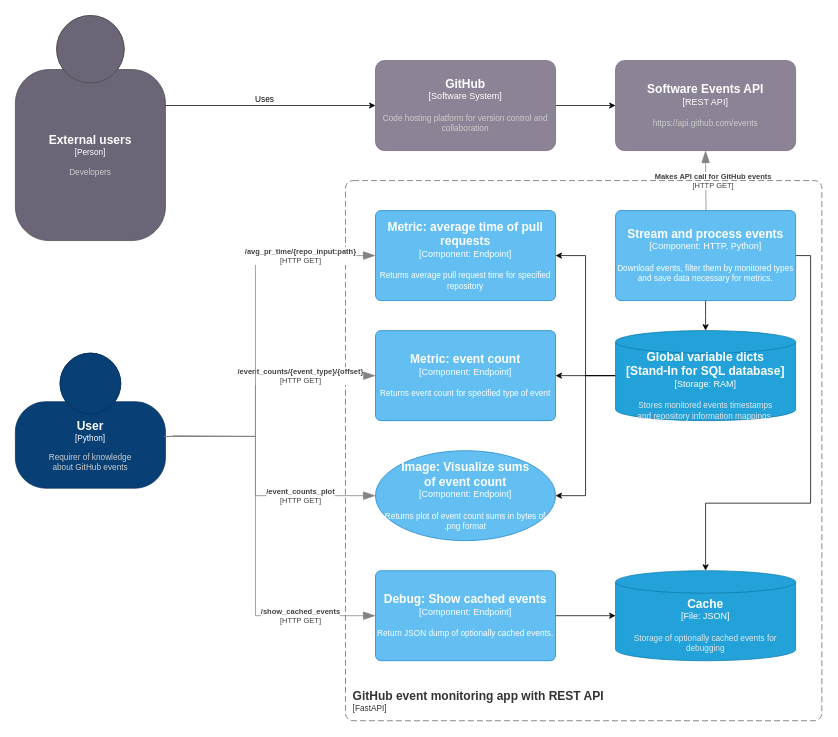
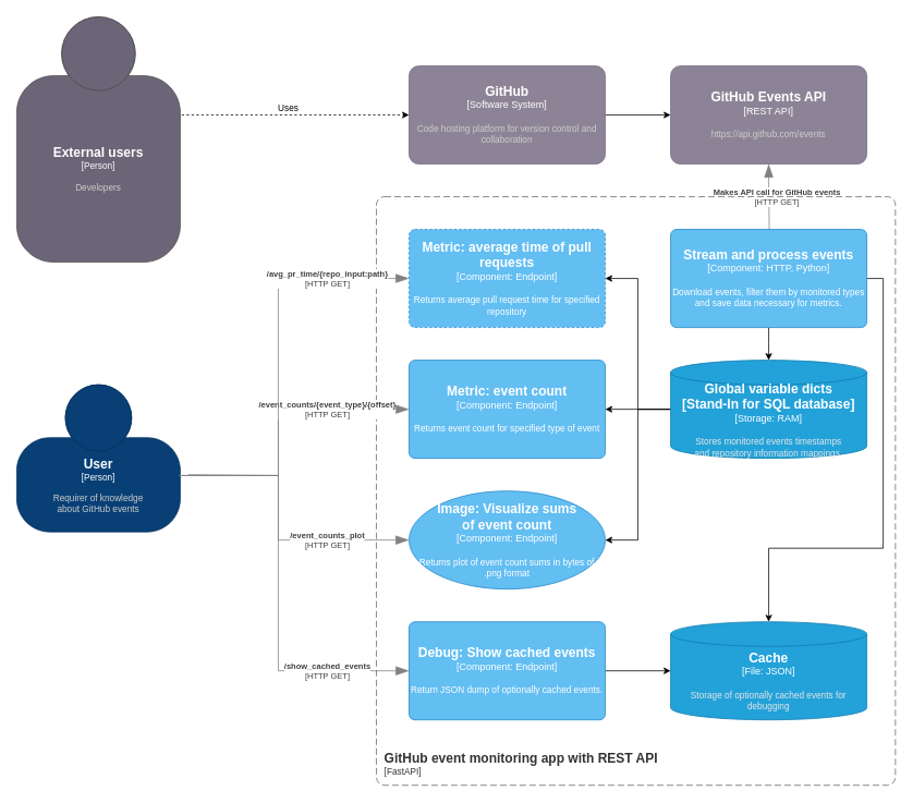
  <mxCell id="0" />
  <mxCell id="1" parent="0" />
- <mxCell id="2" value="&lt;font style=&quot;font-size: 16px&quot;&gt;&lt;b&gt;User&lt;/b&gt;&lt;/font&gt;&lt;div&gt;[Python]&lt;/div&gt;&lt;br&gt;&lt;div&gt;&lt;font style=&quot;font-size: 11px&quot;&gt;&lt;font color=&quot;#cccccc&quot;&gt;Requirer of knowledge&#10;about GitHub events&lt;/font&gt;&lt;/div&gt;" style="html=1;fontSize=11;dashed=0;whiteSpace=wrap;fillColor=#083F75;strokeColor=#06315C;fontColor=#ffffff;shape=mxgraph.c4.person2;align=center;metaEdit=1;points=[[0.5,0,0],[1,0.5,0],[1,0.75,0],[0.75,1,0],[0.5,1,0],[0.25,1,0],[0,0.75,0],[0,0.5,0]];resizable=0;" parent="1" vertex="1"><mxGeometry x="20" y="470" width="200" height="180" as="geometry" /></mxCell>
- <mxCell id="3" style="edgeStyle=orthogonalEdgeStyle;rounded=0;orthogonalLoop=1;jettySize=auto;html=1;entryX=0;entryY=0.5;entryDx=0;entryDy=0;entryPerimeter=0;exitX=0.97;exitY=0.494;exitDx=0;exitDy=0;exitPerimeter=0;" parent="1" source="5" target="7" edge="1"><mxGeometry relative="1" as="geometry"><mxPoint x="860" y="-85" as="targetPoint" /><mxPoint x="590" y="-20" as="sourcePoint" /><Array as="points"><mxPoint x="214" y="140" /></Array></mxGeometry></mxCell>
+ <mxCell id="2" value="&lt;font style=&quot;font-size: 16px&quot;&gt;&lt;b&gt;User&lt;/b&gt;&lt;/font&gt;&lt;div&gt;[Person]&lt;/div&gt;&lt;br&gt;&lt;div&gt;&lt;font style=&quot;font-size: 11px&quot;&gt;&lt;font color=&quot;#cccccc&quot;&gt;Requirer of knowledge&#10;about GitHub events&lt;/font&gt;&lt;/div&gt;" style="html=1;fontSize=11;dashed=0;whiteSpace=wrap;fillColor=#083F75;strokeColor=#06315C;fontColor=#ffffff;shape=mxgraph.c4.person2;align=center;metaEdit=1;points=[[0.5,0,0],[1,0.5,0],[1,0.75,0],[0.75,1,0],[0.5,1,0],[0.25,1,0],[0,0.75,0],[0,0.5,0]];resizable=0;" parent="1" vertex="1"><mxGeometry x="20" y="470" width="200" height="180" as="geometry" /></mxCell>
+ <mxCell id="3" style="edgeStyle=orthogonalEdgeStyle;rounded=0;orthogonalLoop=1;jettySize=auto;html=1;entryX=0;entryY=0.5;entryDx=0;entryDy=0;entryPerimeter=0;exitX=0.97;exitY=0.494;exitDx=0;exitDy=0;exitPerimeter=0;dashed=1;" parent="1" source="5" target="7" edge="1"><mxGeometry relative="1" as="geometry"><mxPoint x="860" y="-85" as="targetPoint" /><mxPoint x="590" y="-20" as="sourcePoint" /><Array as="points"><mxPoint x="214" y="140" /></Array></mxGeometry></mxCell>
  <mxCell id="4" value="Uses" style="edgeLabel;html=1;align=center;verticalAlign=middle;resizable=0;points=[];" parent="3" vertex="1" connectable="0"><mxGeometry x="-0.2" relative="1" as="geometry"><mxPoint x="40" y="-9" as="offset" /></mxGeometry></mxCell>
  <mxCell id="5" value="&lt;font style=&quot;font-size: 16px&quot;&gt;&lt;b&gt;External users&lt;/b&gt;&lt;/font&gt;&lt;div&gt;[Person]&lt;/div&gt;&lt;br&gt;&lt;div&gt;&lt;font style=&quot;font-size: 11px&quot;&gt;&lt;font color=&quot;#cccccc&quot;&gt;Developers&lt;/font&gt;&lt;/div&gt;" style="html=1;fontSize=11;dashed=0;whiteSpace=wrap;fillColor=#6C6477;strokeColor=#4D4D4D;fontColor=#ffffff;shape=mxgraph.c4.person2;align=center;metaEdit=1;points=[[0.5,0,0],[1,0.5,0],[1,0.75,0],[0.75,1,0],[0.5,1,0],[0.25,1,0],[0,0.75,0],[0,0.5,0]];resizable=0;" parent="1" vertex="1"><mxGeometry x="20" y="20" width="200" height="300" as="geometry" /></mxCell>
  <mxCell id="6" style="edgeStyle=orthogonalEdgeStyle;rounded=0;orthogonalLoop=1;jettySize=auto;html=1;entryX=0;entryY=0.5;entryDx=0;entryDy=0;entryPerimeter=0;" parent="1" source="7" target="8" edge="1"><mxGeometry relative="1" as="geometry" /></mxCell>
  <mxCell id="7" value="&lt;font style=&quot;font-size: 16px&quot;&gt;&lt;b&gt;GitHub&lt;/b&gt;&lt;/font&gt;&lt;div&gt;[Software System]&lt;/div&gt;&lt;br&gt;&lt;div&gt;&lt;font style=&quot;font-size: 11px&quot;&gt;&lt;font color=&quot;#cccccc&quot;&gt;Code hosting platform for version control and collaboration&lt;/font&gt;&lt;/div&gt;" style="rounded=1;whiteSpace=wrap;html=1;labelBackgroundColor=none;fillColor=#8C8496;fontColor=#ffffff;align=center;arcSize=10;strokeColor=#736782;metaEdit=1;resizable=0;points=[[0.25,0,0],[0.5,0,0],[0.75,0,0],[1,0.25,0],[1,0.5,0],[1,0.75,0],[0.75,1,0],[0.5,1,0],[0.25,1,0],[0,0.75,0],[0,0.5,0],[0,0.25,0]];" parent="1" vertex="1"><mxGeometry x="500" y="80" width="240" height="120" as="geometry" /></mxCell>
- <mxCell id="8" value="&lt;font style=&quot;font-size: 16px&quot;&gt;&lt;b&gt;Software Events API&lt;/b&gt;&lt;/font&gt;&lt;div&gt;[REST API]&lt;/div&gt;&lt;br&gt;&lt;div&gt;&lt;font style=&quot;font-size: 11px&quot;&gt;&lt;font color=&quot;#cccccc&quot;&gt;https://api.github.com/events&lt;/font&gt;&lt;/div&gt;" style="rounded=1;whiteSpace=wrap;html=1;labelBackgroundColor=none;fillColor=#8C8496;fontColor=#ffffff;align=center;arcSize=10;strokeColor=#736782;metaEdit=1;resizable=0;points=[[0.25,0,0],[0.5,0,0],[0.75,0,0],[1,0.25,0],[1,0.5,0],[1,0.75,0],[0.75,1,0],[0.5,1,0],[0.25,1,0],[0,0.75,0],[0,0.5,0],[0,0.25,0]];" parent="1" vertex="1"><mxGeometry x="820" y="80" width="240" height="120" as="geometry" /></mxCell>
+ <mxCell id="8" value="&lt;font style=&quot;font-size: 16px&quot;&gt;&lt;b&gt;GitHub Events API&lt;/b&gt;&lt;/font&gt;&lt;div&gt;[REST API]&lt;/div&gt;&lt;br&gt;&lt;div&gt;&lt;font style=&quot;font-size: 11px&quot;&gt;&lt;font color=&quot;#cccccc&quot;&gt;https://api.github.com/events&lt;/font&gt;&lt;/div&gt;" style="rounded=1;whiteSpace=wrap;html=1;labelBackgroundColor=none;fillColor=#8C8496;fontColor=#ffffff;align=center;arcSize=10;strokeColor=#736782;metaEdit=1;resizable=0;points=[[0.25,0,0],[0.5,0,0],[0.75,0,0],[1,0.25,0],[1,0.5,0],[1,0.75,0],[0.75,1,0],[0.5,1,0],[0.25,1,0],[0,0.75,0],[0,0.5,0],[0,0.25,0]];" parent="1" vertex="1"><mxGeometry x="820" y="80" width="240" height="120" as="geometry" /></mxCell>
  <mxCell id="9" value="&lt;div style=&quot;text-align: left&quot;&gt;&lt;div style=&quot;text-align: center&quot;&gt;&lt;b&gt;Makes API call for GitHub events&lt;/b&gt;&lt;/div&gt;&lt;div style=&quot;text-align: center&quot;&gt;[HTTP GET]&lt;/div&gt;&lt;/div&gt;" style="endArrow=blockThin;html=1;fontSize=10;fontColor=#404040;strokeWidth=1;endFill=1;strokeColor=#828282;elbow=vertical;metaEdit=1;endSize=14;startSize=14;jumpStyle=arc;jumpSize=16;rounded=0;edgeStyle=orthogonalEdgeStyle;entryX=0.5;entryY=1;entryDx=0;entryDy=0;entryPerimeter=0;" parent="1" target="8" edge="1"><mxGeometry x="0.347" y="-10" width="240" relative="1" as="geometry"><mxPoint x="939.5" y="320" as="sourcePoint" /><mxPoint x="939.5" y="200" as="targetPoint" /><Array as="points"><mxPoint x="941" y="320" /><mxPoint x="941" y="260" /><mxPoint x="940" y="260" /><mxPoint x="940" y="200" /></Array><mxPoint as="offset" /></mxGeometry></mxCell>
  <mxCell id="10" value="&lt;font style=&quot;font-size: 16px&quot;&gt;&lt;b&gt;&lt;div style=&quot;text-align: left&quot;&gt;GitHub event monitoring app with REST API&lt;/div&gt;&lt;/b&gt;&lt;/font&gt;&lt;div style=&quot;text-align: left&quot;&gt;[FastAPI]&lt;/div&gt;" style="rounded=1;fontSize=11;whiteSpace=wrap;html=1;dashed=1;arcSize=20;fillColor=none;strokeColor=#666666;fontColor=#333333;labelBackgroundColor=none;align=left;verticalAlign=bottom;labelBorderColor=none;spacingTop=0;spacing=10;dashPattern=8 4;metaEdit=1;rotatable=0;perimeter=rectanglePerimeter;noLabel=0;labelPadding=0;allowArrows=0;connectable=0;expand=0;recursiveResize=0;editable=1;pointerEvents=0;absoluteArcSize=1;points=[[0.25,0,0],[0.5,0,0],[0.75,0,0],[1,0.25,0],[1,0.5,0],[1,0.75,0],[0.75,1,0],[0.5,1,0],[0.25,1,0],[0,0.75,0],[0,0.5,0],[0,0.25,0]];" parent="1" vertex="1"><mxGeometry y="240" width="635" height="720" as="geometry" x="460" /></mxCell>
  <mxCell id="11" value="&lt;font style=&quot;font-size: 16px&quot;&gt;&lt;b&gt;Cache&lt;/b&gt;&lt;/font&gt;&lt;div&gt;[File:&amp;nbsp;JSON]&lt;/div&gt;&lt;br&gt;&lt;div&gt;&lt;font style=&quot;font-size: 11px&quot;&gt;&lt;font color=&quot;#E6E6E6&quot;&gt;Storage of optionally cached events for debugging&lt;/font&gt;&lt;/div&gt;" style="shape=cylinder3;size=15;whiteSpace=wrap;html=1;boundedLbl=1;rounded=0;labelBackgroundColor=none;fillColor=#23A2D9;fontSize=12;fontColor=#ffffff;align=center;strokeColor=#0E7DAD;metaEdit=1;points=[[0.5,0,0],[1,0.25,0],[1,0.5,0],[1,0.75,0],[0.5,1,0],[0,0.75,0],[0,0.5,0],[0,0.25,0]];resizable=0;" parent="1" vertex="1"><mxGeometry x="820" y="760" width="240" height="120" as="geometry" /></mxCell>
  <mxCell id="12" value="&lt;font style=&quot;font-size: 16px&quot;&gt;&lt;b&gt;Metric: event count&lt;/b&gt;&lt;/font&gt;&lt;div&gt;[Component: Endpoint]&lt;/div&gt;&lt;br&gt;&lt;div&gt;&lt;font style=&quot;font-size: 11px&quot;&gt;Returns event count for specified type of event&lt;/font&gt;&lt;/div&gt;" style="rounded=1;whiteSpace=wrap;html=1;labelBackgroundColor=none;fillColor=#63BEF2;fontColor=#ffffff;align=center;arcSize=6;strokeColor=#2086C9;metaEdit=1;resizable=0;points=[[0.25,0,0],[0.5,0,0],[0.75,0,0],[1,0.25,0],[1,0.5,0],[1,0.75,0],[0.75,1,0],[0.5,1,0],[0.25,1,0],[0,0.75,0],[0,0.5,0],[0,0.25,0]];" parent="1" vertex="1"><mxGeometry x="500" y="440" width="240" height="120" as="geometry" /></mxCell>
  <mxCell id="13" value="&lt;font style=&quot;font-size: 16px&quot;&gt;&lt;b&gt;Image: Visualize sums&#10; of event count&lt;/b&gt;&lt;/font&gt;&lt;div&gt;[Component: Endpoint]&lt;/div&gt;&lt;br&gt;&lt;div&gt;&lt;font style=&quot;font-size: 11px&quot;&gt;Returns plot of event count sums in bytes of .png format&lt;/font&gt;&lt;/div&gt;" style="ellipse;whiteSpace=wrap;html=1;labelBackgroundColor=none;fillColor=#63BEF2;fontColor=#ffffff;align=center;arcSize=6;strokeColor=#2086C9;metaEdit=1;resizable=0;points=[[0.25,0,0],[0.5,0,0],[0.75,0,0],[1,0.25,0],[1,0.5,0],[1,0.75,0],[0.75,1,0],[0.5,1,0],[0.25,1,0],[0,0.75,0],[0,0.5,0],[0,0.25,0]];" parent="1" vertex="1"><mxGeometry x="500" y="600" width="240" height="120" as="geometry" /></mxCell>
- <mxCell id="14" value="&lt;font style=&quot;font-size: 16px&quot;&gt;&lt;b&gt;Metric: average time of pull requests&lt;/b&gt;&lt;/font&gt;&lt;div&gt;[Component: Endpoint]&lt;/div&gt;&lt;br&gt;&lt;div&gt;&lt;font style=&quot;font-size: 11px&quot;&gt;Returns average pull request time for specified repository&lt;/font&gt;&lt;/div&gt;" style="rounded=1;whiteSpace=wrap;html=1;labelBackgroundColor=none;fillColor=#63BEF2;fontColor=#ffffff;align=center;arcSize=6;strokeColor=#2086C9;metaEdit=1;resizable=0;points=[[0.25,0,0],[0.5,0,0],[0.75,0,0],[1,0.25,0],[1,0.5,0],[1,0.75,0],[0.75,1,0],[0.5,1,0],[0.25,1,0],[0,0.75,0],[0,0.5,0],[0,0.25,0]];" parent="1" vertex="1"><mxGeometry x="500" y="280" width="240" height="120" as="geometry" /></mxCell>
+ <mxCell id="14" value="&lt;font style=&quot;font-size: 16px&quot;&gt;&lt;b&gt;Metric: average time of pull requests&lt;/b&gt;&lt;/font&gt;&lt;div&gt;[Component: Endpoint]&lt;/div&gt;&lt;br&gt;&lt;div&gt;&lt;font style=&quot;font-size: 11px&quot;&gt;Returns average pull request time for specified repository&lt;/font&gt;&lt;/div&gt;" style="rounded=1;whiteSpace=wrap;html=1;labelBackgroundColor=none;fillColor=#63BEF2;fontColor=#ffffff;align=center;arcSize=6;strokeColor=#2086C9;metaEdit=1;resizable=0;points=[[0.25,0,0],[0.5,0,0],[0.75,0,0],[1,0.25,0],[1,0.5,0],[1,0.75,0],[0.75,1,0],[0.5,1,0],[0.25,1,0],[0,0.75,0],[0,0.5,0],[0,0.25,0]];dashed=1;" parent="1" vertex="1"><mxGeometry x="500" y="280" width="240" height="120" as="geometry" /></mxCell>
  <mxCell id="15" value="" style="edgeStyle=orthogonalEdgeStyle;rounded=0;orthogonalLoop=1;jettySize=auto;html=1;" parent="1" source="16" target="11" edge="1"><mxGeometry relative="1" as="geometry" /></mxCell>
  <mxCell id="16" value="&lt;font style=&quot;font-size: 16px&quot;&gt;&lt;b&gt;Debug: Show cached events&lt;/b&gt;&lt;/font&gt;&lt;div&gt;[Component: Endpoint]&lt;/div&gt;&lt;br&gt;&lt;div&gt;&lt;font style=&quot;font-size: 11px&quot;&gt;Return JSON dump of optionally cached events.&lt;/font&gt;&lt;/div&gt;" style="rounded=1;whiteSpace=wrap;html=1;labelBackgroundColor=none;fillColor=#63BEF2;fontColor=#ffffff;align=center;arcSize=6;strokeColor=#2086C9;metaEdit=1;resizable=0;points=[[0.25,0,0],[0.5,0,0],[0.75,0,0],[1,0.25,0],[1,0.5,0],[1,0.75,0],[0.75,1,0],[0.5,1,0],[0.25,1,0],[0,0.75,0],[0,0.5,0],[0,0.25,0]];" parent="1" vertex="1"><mxGeometry x="500" y="760" width="240" height="120" as="geometry" /></mxCell>
  <mxCell id="17" style="edgeStyle=orthogonalEdgeStyle;rounded=0;orthogonalLoop=1;jettySize=auto;html=1;" edge="1" parent="1" source="19"><mxGeometry relative="1" as="geometry"><mxPoint x="940" y="440" as="targetPoint" /></mxGeometry></mxCell>
  <mxCell id="18" style="edgeStyle=orthogonalEdgeStyle;rounded=0;orthogonalLoop=1;jettySize=auto;html=1;exitX=1;exitY=0.5;exitDx=0;exitDy=0;exitPerimeter=0;" edge="1" parent="1" source="19" target="11"><mxGeometry relative="1" as="geometry"><Array as="points"><mxPoint x="1080" y="340" /><mxPoint x="1080" y="670" /><mxPoint x="940" y="670" /></Array></mxGeometry></mxCell>
  <mxCell id="19" value="&lt;font style=&quot;font-size: 16px&quot;&gt;&lt;b&gt;Stream and process events&lt;/b&gt;&lt;/font&gt;&lt;div&gt;[Component: HTTP, Python]&lt;/div&gt;&lt;br&gt;&lt;div&gt;&lt;font style=&quot;font-size: 11px&quot;&gt;Download events, filter them by monitored types and save data necessary for metrics.&lt;/font&gt;&lt;/div&gt;" style="rounded=1;whiteSpace=wrap;html=1;labelBackgroundColor=none;fillColor=#63BEF2;fontColor=#ffffff;align=center;arcSize=6;strokeColor=#2086C9;metaEdit=1;resizable=0;points=[[0.25,0,0],[0.5,0,0],[0.75,0,0],[1,0.25,0],[1,0.5,0],[1,0.75,0],[0.75,1,0],[0.5,1,0],[0.25,1,0],[0,0.75,0],[0,0.5,0],[0,0.25,0]];" parent="1" vertex="1"><mxGeometry x="820" y="280" width="240" height="120" as="geometry" /></mxCell>
  <mxCell id="20" value="&lt;div style=&quot;text-align: left&quot;&gt;&lt;div style=&quot;text-align: center&quot;&gt;&lt;b&gt;/event_counts/{event_type}/{offset}&lt;/b&gt;&lt;/div&gt;&lt;div style=&quot;text-align: center&quot;&gt;[HTTP GET]&lt;/div&gt;&lt;/div&gt;" style="endArrow=blockThin;html=1;fontSize=10;fontColor=#404040;strokeWidth=1;endFill=1;strokeColor=#828282;elbow=vertical;metaEdit=1;endSize=14;startSize=14;jumpStyle=arc;jumpSize=16;rounded=0;edgeStyle=orthogonalEdgeStyle;exitX=1;exitY=0.617;exitDx=0;exitDy=0;exitPerimeter=0;entryX=0;entryY=0.5;entryDx=0;entryDy=0;entryPerimeter=0;" parent="1" source="2" target="12" edge="1"><mxGeometry x="0.446" width="240" relative="1" as="geometry"><mxPoint x="540" y="550" as="sourcePoint" /><mxPoint x="780" y="550" as="targetPoint" /><Array as="points"><mxPoint x="340" y="581" /><mxPoint x="340" y="500" /></Array><mxPoint as="offset" /></mxGeometry></mxCell>
  <mxCell id="21" value="&lt;div style=&quot;text-align: left&quot;&gt;&lt;div style=&quot;text-align: center&quot;&gt;&lt;b&gt;/avg_pr_time/{repo_input:path}&lt;/b&gt;&lt;/div&gt;&lt;div style=&quot;text-align: center&quot;&gt;[HTTP GET]&lt;/div&gt;&lt;/div&gt;" style="endArrow=blockThin;html=1;fontSize=10;fontColor=#404040;strokeWidth=1;endFill=1;strokeColor=#828282;elbow=vertical;metaEdit=1;endSize=14;startSize=14;jumpStyle=arc;jumpSize=16;rounded=0;edgeStyle=orthogonalEdgeStyle;exitX=1;exitY=0.617;exitDx=0;exitDy=0;exitPerimeter=0;entryX=0;entryY=0.5;entryDx=0;entryDy=0;entryPerimeter=0;" parent="1" source="2" target="14" edge="1"><mxGeometry x="0.616" width="240" relative="1" as="geometry"><mxPoint x="540" y="550" as="sourcePoint" /><mxPoint x="780" y="550" as="targetPoint" /><Array as="points"><mxPoint x="340" y="581" /><mxPoint x="340" y="340" /></Array><mxPoint as="offset" /></mxGeometry></mxCell>
  <mxCell id="22" value="&lt;div style=&quot;text-align: left&quot;&gt;&lt;div style=&quot;text-align: center&quot;&gt;&lt;b&gt;/event_counts_plot&lt;/b&gt;&lt;/div&gt;&lt;div style=&quot;text-align: center&quot;&gt;[HTTP GET]&lt;/div&gt;&lt;/div&gt;" style="endArrow=blockThin;html=1;fontSize=10;fontColor=#404040;strokeWidth=1;endFill=1;strokeColor=#828282;elbow=vertical;metaEdit=1;endSize=14;startSize=14;jumpStyle=arc;jumpSize=16;rounded=0;edgeStyle=orthogonalEdgeStyle;exitX=0.99;exitY=0.617;exitDx=0;exitDy=0;exitPerimeter=0;entryX=0;entryY=0.5;entryDx=0;entryDy=0;entryPerimeter=0;" parent="1" source="2" target="13" edge="1"><mxGeometry x="0.446" width="240" relative="1" as="geometry"><mxPoint x="540" y="550" as="sourcePoint" /><mxPoint x="780" y="550" as="targetPoint" /><Array as="points"><mxPoint x="340" y="581" /><mxPoint x="340" y="660" /></Array><mxPoint as="offset" /></mxGeometry></mxCell>
  <mxCell id="23" value="&lt;div style=&quot;text-align: left&quot;&gt;&lt;div style=&quot;text-align: center&quot;&gt;&lt;b&gt;/show_cached_events&lt;/b&gt;&lt;/div&gt;&lt;div style=&quot;text-align: center&quot;&gt;[HTTP GET]&lt;/div&gt;&lt;/div&gt;" style="endArrow=blockThin;html=1;fontSize=10;fontColor=#404040;strokeWidth=1;endFill=1;strokeColor=#828282;elbow=vertical;metaEdit=1;endSize=14;startSize=14;jumpStyle=arc;jumpSize=16;rounded=0;edgeStyle=orthogonalEdgeStyle;entryX=0;entryY=0.5;entryDx=0;entryDy=0;entryPerimeter=0;" parent="1" target="16" edge="1"><mxGeometry x="0.608" width="240" relative="1" as="geometry"><mxPoint x="230" y="580" as="sourcePoint" /><mxPoint x="780" y="550" as="targetPoint" /><Array as="points"><mxPoint x="230" y="581" /><mxPoint x="340" y="581" /><mxPoint x="340" y="820" /></Array><mxPoint as="offset" /></mxGeometry></mxCell>
  <mxCell id="24" style="edgeStyle=orthogonalEdgeStyle;rounded=0;orthogonalLoop=1;jettySize=auto;html=1;entryX=1;entryY=0.5;entryDx=0;entryDy=0;entryPerimeter=0;" edge="1" parent="1" source="27" target="12"><mxGeometry relative="1" as="geometry" /></mxCell>
  <mxCell id="25" style="edgeStyle=orthogonalEdgeStyle;rounded=0;orthogonalLoop=1;jettySize=auto;html=1;entryX=1;entryY=0.5;entryDx=0;entryDy=0;entryPerimeter=0;" edge="1" parent="1" source="27" target="14"><mxGeometry relative="1" as="geometry" /></mxCell>
  <mxCell id="26" style="edgeStyle=orthogonalEdgeStyle;rounded=0;orthogonalLoop=1;jettySize=auto;html=1;exitX=0;exitY=0.5;exitDx=0;exitDy=0;exitPerimeter=0;entryX=1;entryY=0.5;entryDx=0;entryDy=0;entryPerimeter=0;" edge="1" parent="1" source="27" target="13"><mxGeometry relative="1" as="geometry" /></mxCell>
  <mxCell id="27" value="&lt;font style=&quot;font-size: 16px&quot;&gt;&lt;b&gt;Global variable dicts&#10;[Stand-In for SQL database]&lt;/b&gt;&lt;/font&gt;&lt;div&gt;[Storage:&amp;nbsp;RAM]&lt;/div&gt;&lt;br&gt;&lt;div&gt;&lt;font style=&quot;font-size: 11px&quot;&gt;&lt;font color=&quot;#E6E6E6&quot;&gt;Stores monitored events timestamps&#10;and repository information mappings. &lt;/font&gt;&lt;/div&gt;" style="shape=cylinder3;size=15;whiteSpace=wrap;html=1;boundedLbl=1;rounded=0;labelBackgroundColor=none;fillColor=#23A2D9;fontSize=12;fontColor=#ffffff;align=center;strokeColor=#0E7DAD;metaEdit=1;points=[[0.5,0,0],[1,0.25,0],[1,0.5,0],[1,0.75,0],[0.5,1,0],[0,0.75,0],[0,0.5,0],[0,0.25,0]];resizable=0;" vertex="1" parent="1"><mxGeometry x="820" y="440" width="240" height="120" as="geometry" /></mxCell>
